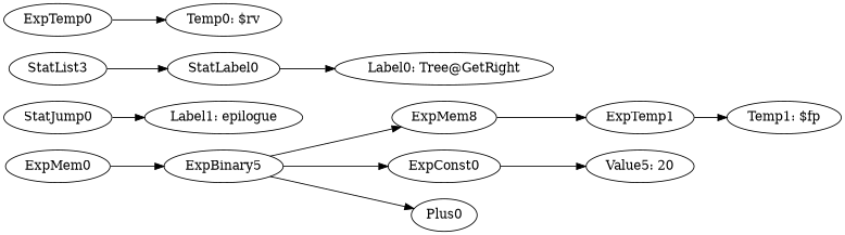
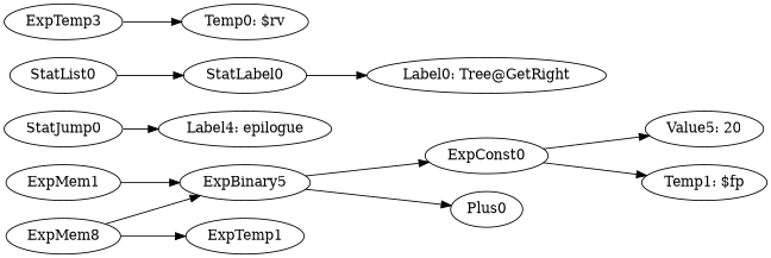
  digraph {
    ordering=out
    rankdir=LR
    n1 [label=ExpBinary5]
-   ExpMem0
+   ExpMem0 [label=ExpMem1]
    n3 [label=ExpMem8]
    ExpConst0
    Plus0
    ExpTemp1
    n7 [label="Value5: 20"]
    "Temp1: $fp"
    StatJump0
-   "Label1: epilogue"
+   "Label1: epilogue" [label="Label4: epilogue"]
    StatLabel0
    "Label0: Tree@GetRight"
-   StatList0 [label=StatList3]
-   ExpTemp0
+   StatList0
+   ExpTemp0 [label=ExpTemp3]
    "Temp0: $rv"
-   n1 -> n3
+   n3 -> n1
    n1 -> ExpConst0
    n1 -> Plus0
    ExpMem0 -> n1
    n3 -> ExpTemp1
    ExpConst0 -> n7
-   ExpTemp1 -> "Temp1: $fp"
+   ExpConst0 -> "Temp1: $fp"
    StatJump0 -> "Label1: epilogue"
    StatLabel0 -> "Label0: Tree@GetRight"
    StatList0 -> StatLabel0
    ExpTemp0 -> "Temp0: $rv"
  }
